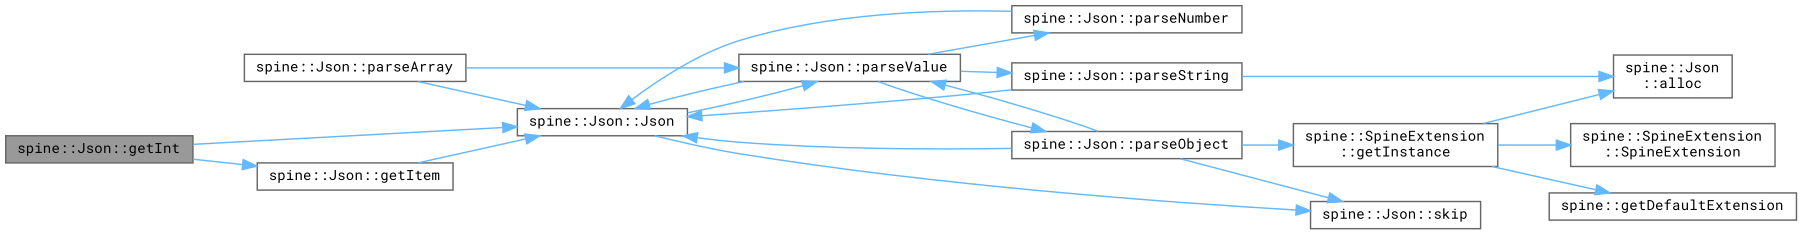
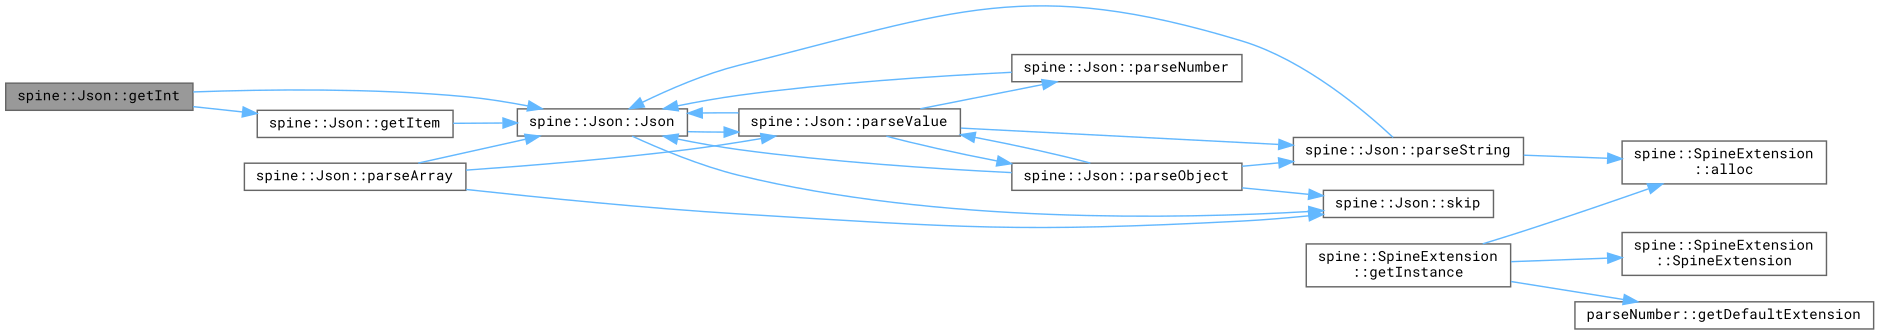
  digraph {
    fontname="Roboto Mono"
    rankdir=LR
    node [color=grey40 fillcolor=white fontname="Roboto Mono" fontsize=10 shape=box style=filled]
    edge [color=steelblue1 fontname="Roboto Mono" fontsize=10 labelfontname=Helvetica labelfontsize=10 style=solid]
    n1 [color=gray40 fillcolor=grey60 fontcolor=black height=0.2 label="spine::Json::getInt" width=0.4]
    n2 [height=0.2 label="spine::Json::getItem" width=0.4]
    n3 [height=0.2 label="spine::Json::Json" width=0.4]
    n4 [height=0.2 label="spine::Json::parseValue" width=0.4]
    n5 [height=0.2 label="spine::Json::skip" width=0.4]
    n6 [height=0.2 label="spine::Json::parseNumber" width=0.4]
    n7 [height=0.2 label="spine::Json::parseObject" width=0.4]
    n8 [height=0.2 label="spine::Json::parseString" width=0.4]
    n9 [height=0.2 label="spine::Json::parseArray" width=0.4]
-   n10 [height=0.2 label="spine::Json\l::alloc" width=0.4]
+   n10 [height=0.2 label="spine::SpineExtension\l::alloc" width=0.4]
    n11 [height=0.2 label="spine::SpineExtension\l::getInstance" width=0.4]
-   n12 [height=0.2 label="spine::getDefaultExtension" width=0.4]
+   n12 [height=0.2 label="parseNumber::getDefaultExtension" width=0.4]
    n13 [height=0.2 label="spine::SpineExtension\l::SpineExtension" width=0.4]
    n1 -> n2
    n1 -> n3
    n2 -> n3
    n3 -> n4
    n3 -> n5
    n4 -> n3
    n4 -> n6
    n4 -> n7
    n4 -> n8
    n6 -> n3
    n7 -> n3
    n7 -> n4
    n7 -> n5
-   n7 -> n11
+   n7 -> n8
    n8 -> n3
    n8 -> n10
    n9 -> n3
    n9 -> n4
+   n9 -> n5
    n11 -> n10
    n11 -> n12
    n11 -> n13
  }
